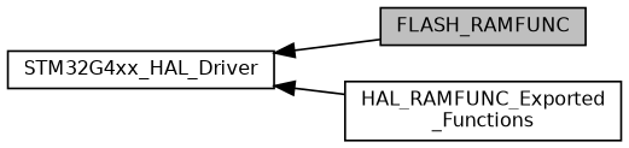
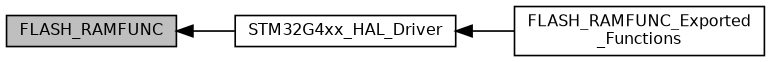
  digraph {
    rankdir=LR
    node [color=black fillcolor=white fontname=Helvetica fontsize=10 shape=box style=filled]
    edge [dir=back fontname=Helvetica fontsize=10 labelfontname=Helvetica labelfontsize=10 shape=plaintext style=solid]
    n1 [fillcolor=grey75 fontcolor=black height=0.2 label=FLASH_RAMFUNC width=0.4]
-   n2 [height=0.2 label="HAL_RAMFUNC_Exported\l_Functions" width=0.4]
+   n2 [height=0.2 label="FLASH_RAMFUNC_Exported\l_Functions" width=0.4]
    n3 [height=0.2 label=STM32G4xx_HAL_Driver width=0.4]
-   n3 -> n1
+   n1 -> n3
    n3 -> n2
  }
